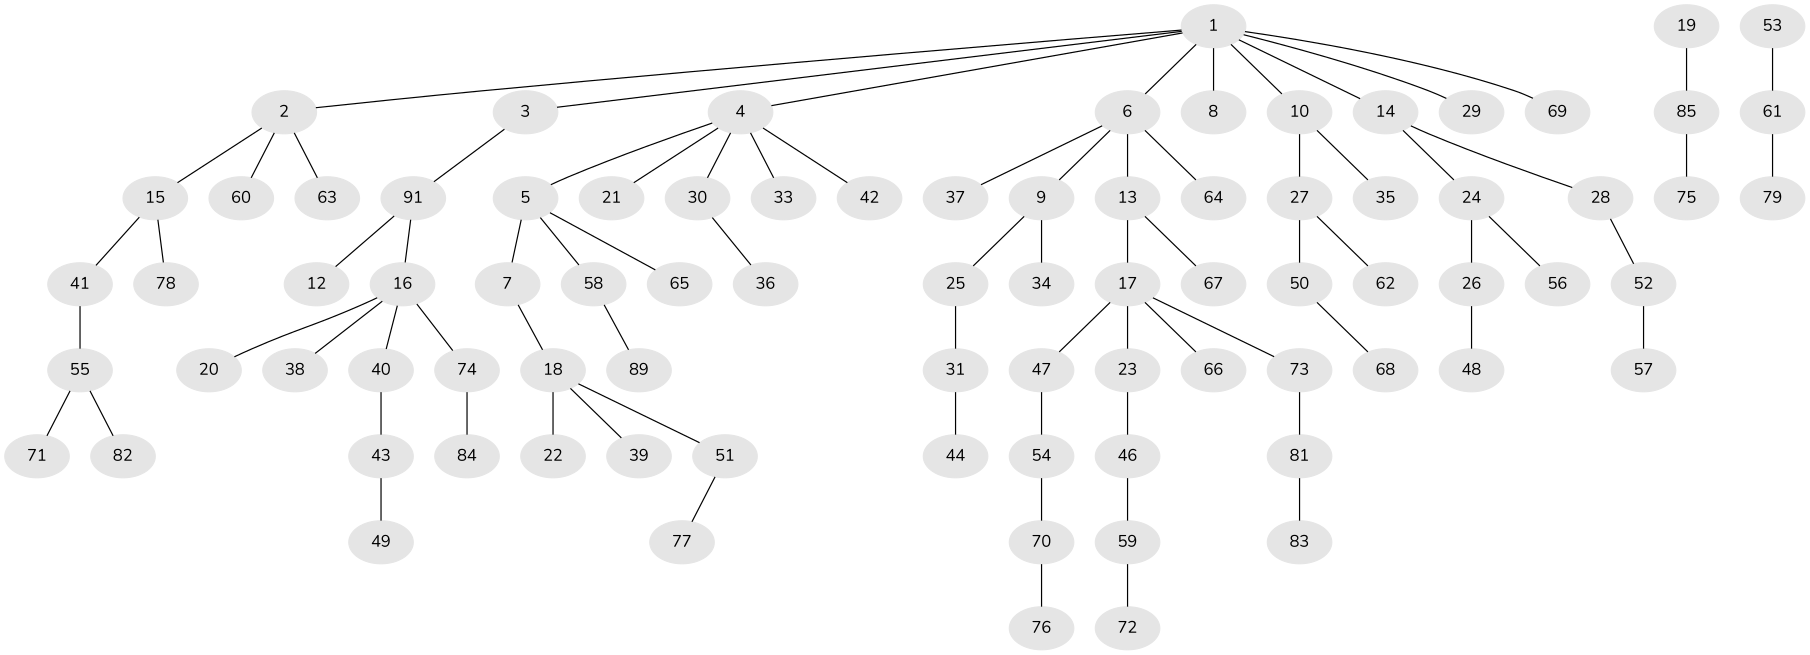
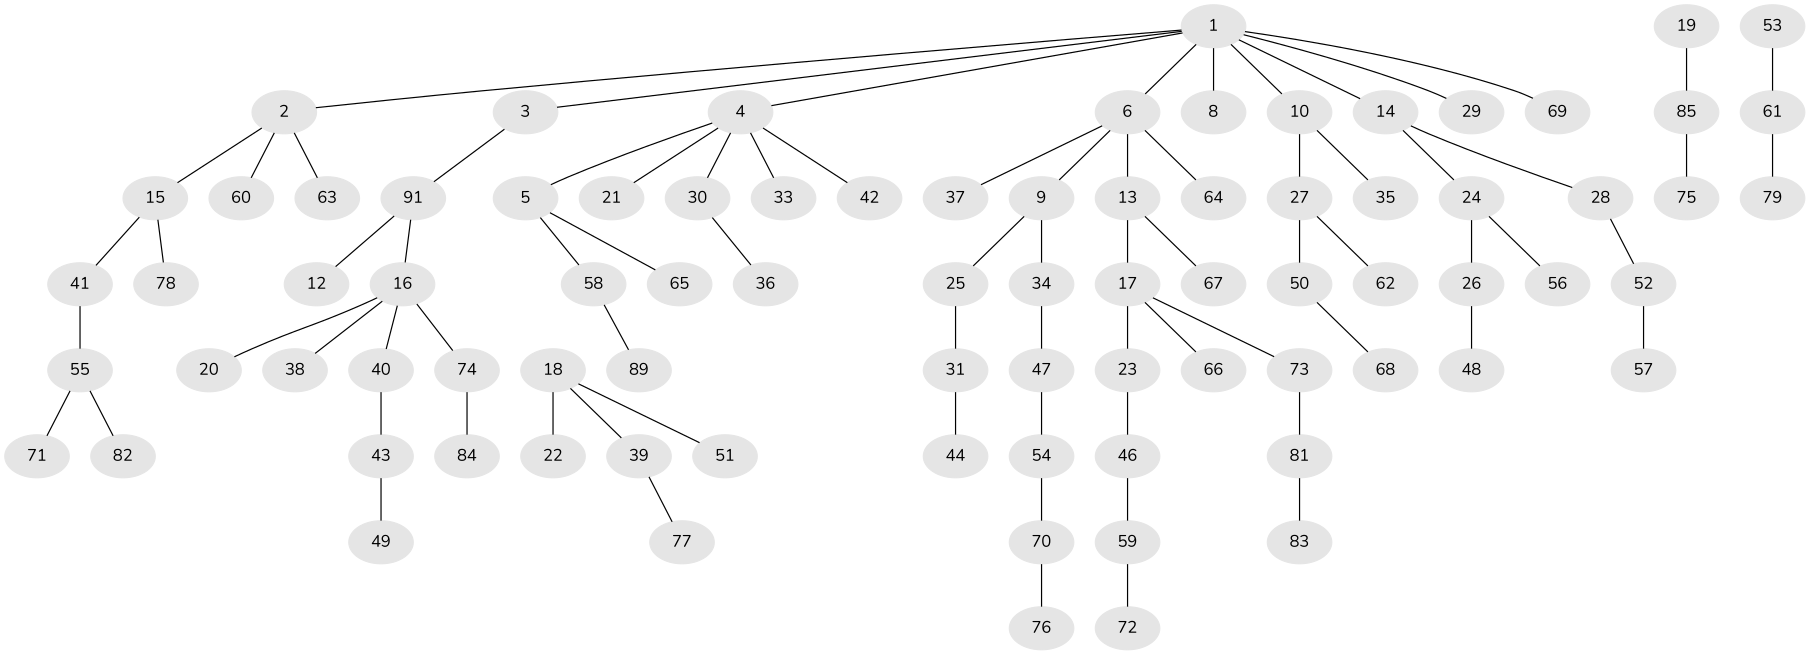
  graph {
    fontname=Nunito
    node [color=gray90 fontname=Nunito style=filled]
    edge [fontname=Nunito]
    1
    2
    3
    4
    6
    8
    10
    14
    29
    69
    15
    60
    63
    n14 [label=91]
    5
    21
    30
    33
    42
    37
    9
    13
    64
    27
    35
    24
    28
    41
    78
    12
    16
-   7
    58
    65
    36
    18
    n37 [label=89]
    25
    34
    17
    67
    22
    39
    51
    n45 [label=85]
    19
    31
    50
    62
    20
    38
    40
    74
    23
    47
    66
    73
    26
    56
    52
    55
    43
    84
    46
    54
    81
    77
    75
    59
    48
    44
    68
    57
    53
    61
    49
    71
    82
    72
    70
    79
    76
    83
    1 -- 2
    1 -- 3
    1 -- 4
    1 -- 6
    1 -- 8
    1 -- 10
    1 -- 14
    1 -- 29
    1 -- 69
    2 -- 15
    2 -- 60
    2 -- 63
    3 -- n14
    4 -- 5
    4 -- 21
    4 -- 30
    4 -- 33
    4 -- 42
    6 -- 37
    6 -- 9
    6 -- 13
    6 -- 64
    10 -- 27
    10 -- 35
    14 -- 24
    14 -- 28
    15 -- 41
    15 -- 78
    n14 -- 12
    n14 -- 16
-   5 -- 7
    5 -- 58
    5 -- 65
    30 -- 36
    9 -- 25
    9 -- 34
    13 -- 17
    13 -- 67
    27 -- 50
    27 -- 62
    24 -- 26
    24 -- 56
    28 -- 52
    41 -- 55
    16 -- 20
    16 -- 38
    16 -- 40
    16 -- 74
-   7 -- 18
    58 -- n37
    18 -- 22
    18 -- 39
    18 -- 51
    25 -- 31
    17 -- 23
-   17 -- 47
+   34 -- 47
    17 -- 66
    17 -- 73
-   51 -- 77
+   39 -- 77
    n45 -- 75
    19 -- n45
    31 -- 44
    50 -- 68
    40 -- 43
    74 -- 84
    23 -- 46
    47 -- 54
    73 -- 81
    26 -- 48
    52 -- 57
    55 -- 71
    55 -- 82
    43 -- 49
    46 -- 59
    54 -- 70
    81 -- 83
    59 -- 72
    53 -- 61
    61 -- 79
    70 -- 76
  }
